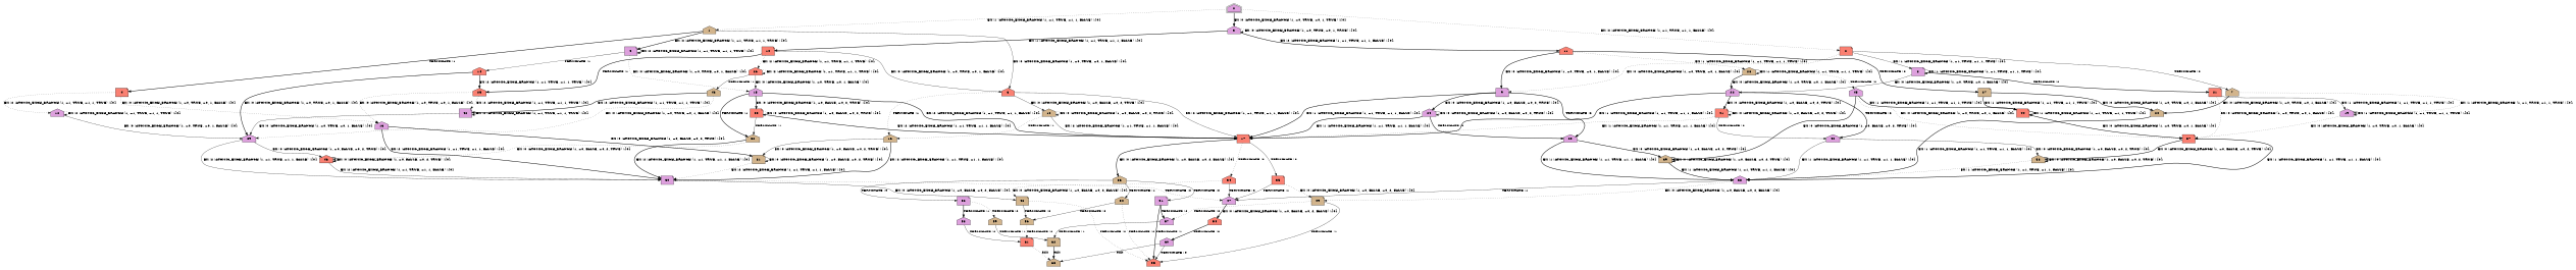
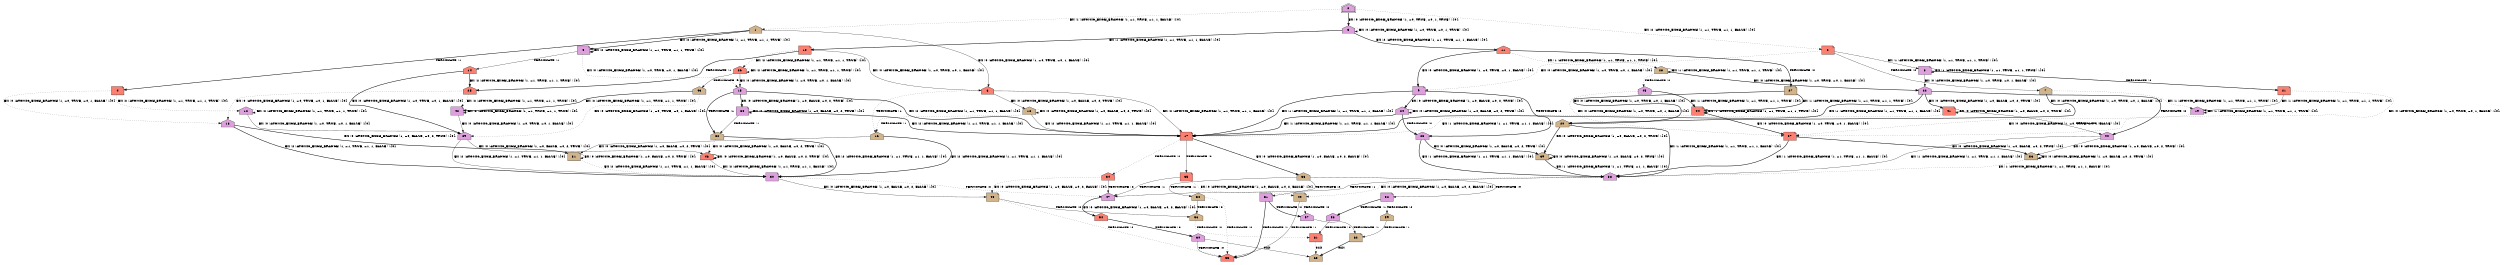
  digraph {
    node [fillcolor=plum shape=house style=filled]
    edge [style=bold]
    0 [peripheries=2]
    1 [fillcolor=tan]
    2 [fillcolor=salmon shape=note]
    3
    4 [fillcolor=salmon shape=note]
    5 [shape=note]
    6 [fillcolor=salmon]
    7 [fillcolor=tan]
    8 [shape=note]
    9 [shape=note]
    10 [fillcolor=salmon shape=note]
    11 [fillcolor=salmon]
    12
    13
    14 [fillcolor=salmon]
    15
    16 [fillcolor=tan]
    17 [fillcolor=salmon shape=note]
    18 [fillcolor=tan]
    19
    20 [fillcolor=tan]
    21 [fillcolor=salmon shape=note]
    22
    23
    24
    25 [fillcolor=salmon]
    26 [fillcolor=salmon]
    27 [fillcolor=tan shape=note]
    28 [fillcolor=tan]
    n30 [label=89]
    30 [shape=note]
    31 [fillcolor=tan shape=note]
    32 [fillcolor=tan]
-   33 [fillcolor=salmon shape=note]
+   33 [shape=note]
    34 [fillcolor=salmon]
    35 [fillcolor=salmon shape=note]
    36 [fillcolor=tan]
    37 [fillcolor=salmon shape=note]
    38
    39 [fillcolor=tan]
    40
    41 [fillcolor=salmon shape=note]
    42 [shape=note]
    43 [fillcolor=tan]
    44 [fillcolor=salmon shape=note]
    45
    46 [fillcolor=salmon]
    47
    48 [fillcolor=tan shape=note]
    49 [fillcolor=tan shape=note]
    50 [fillcolor=tan]
    51 [shape=note]
    52 [shape=note]
    53 [fillcolor=tan]
    54 [fillcolor=salmon]
    55 [fillcolor=salmon]
    56 [fillcolor=tan]
    57
    58
    59 [fillcolor=tan]
    60
    61 [fillcolor=salmon shape=note]
    62 [fillcolor=tan shape=note]
    63 [fillcolor=tan]
    0 -> 1 [label="EX !1 !ATOMIC_EXCH_BRANCH (1, +1, TRUE, +1, 1, FALSE) !{0}" style=dotted]
    0 -> 2 [label="EX !2 !ATOMIC_EXCH_BRANCH (1, +1, TRUE, +1, 1, FALSE) !{0}" style=dotted]
    0 -> 3 [label="EX !0 !ATOMIC_EXCH_BRANCH (1, +0, TRUE, +0, 1, TRUE) !{0}"]
    1 -> 4 [label="TERMINATE !1"]
    1 -> 5 [label="EX !2 !ATOMIC_EXCH_BRANCH (1, +1, TRUE, +1, 1, TRUE) !{0}"]
    1 -> 6 [label="EX !0 !ATOMIC_EXCH_BRANCH (1, +0, TRUE, +0, 1, FALSE) !{0}" style=solid]
    2 -> 7 [label="TERMINATE !2" style=solid]
    2 -> 8 [label="EX !1 !ATOMIC_EXCH_BRANCH (1, +1, TRUE, +1, 1, TRUE) !{0}" style=solid]
    2 -> 9 [label="EX !0 !ATOMIC_EXCH_BRANCH (1, +0, TRUE, +0, 1, FALSE) !{0}" style=dotted]
    3 -> 3 [label="EX !0 !ATOMIC_EXCH_BRANCH (1, +0, TRUE, +0, 1, TRUE) !{0}" style=dotted]
    3 -> 10 [label="EX !1 !ATOMIC_EXCH_BRANCH (1, +1, TRUE, +1, 1, FALSE) !{0}"]
    3 -> 11 [label="EX !2 !ATOMIC_EXCH_BRANCH (1, +1, TRUE, +1, 1, FALSE) !{0}"]
    4 -> 12 [label="EX !2 !ATOMIC_EXCH_BRANCH (1, +1, TRUE, +1, 1, TRUE) !{0}" style=dotted]
    4 -> 13 [label="EX !0 !ATOMIC_EXCH_BRANCH (1, +0, TRUE, +0, 1, FALSE) !{0}" style=dotted]
    5 -> 5 [label="EX !2 !ATOMIC_EXCH_BRANCH (1, +1, TRUE, +1, 1, TRUE) !{0}"]
    5 -> 14 [label="TERMINATE !1" style=solid]
    5 -> 15 [label="EX !0 !ATOMIC_EXCH_BRANCH (1, +0, TRUE, +0, 1, FALSE) !{0}" style=dotted]
    6 -> 16 [label="TERMINATE !1" style=dotted]
    6 -> 17 [label="EX !2 !ATOMIC_EXCH_BRANCH (1, +1, TRUE, +1, 1, FALSE) !{0}" style=solid]
    6 -> 18 [label="EX !0 !ATOMIC_EXCH_BRANCH (1, +0, FALSE, +0, 2, TRUE) !{0}" style=solid]
    7 -> 19 [label="EX !1 !ATOMIC_EXCH_BRANCH (1, +1, TRUE, +1, 1, TRUE) !{0}" style=dotted]
    7 -> 20 [label="EX !0 !ATOMIC_EXCH_BRANCH (1, +0, TRUE, +0, 1, FALSE) !{0}"]
    8 -> 8 [label="EX !1 !ATOMIC_EXCH_BRANCH (1, +1, TRUE, +1, 1, TRUE) !{0}" style=solid]
    8 -> 21 [label="TERMINATE !2"]
    8 -> 22 [label="EX !0 !ATOMIC_EXCH_BRANCH (1, +0, TRUE, +0, 1, FALSE) !{0}" style=solid]
    9 -> 17 [label="EX !1 !ATOMIC_EXCH_BRANCH (1, +1, TRUE, +1, 1, FALSE) !{0}"]
    9 -> 23 [label="TERMINATE !2"]
    9 -> 24 [label="EX !0 !ATOMIC_EXCH_BRANCH (1, +0, FALSE, +0, 2, TRUE) !{0}"]
    10 -> 6 [label="EX !0 !ATOMIC_EXCH_BRANCH (1, +0, TRUE, +0, 1, FALSE) !{0}" style=solid]
    10 -> 25 [label="TERMINATE !1"]
    10 -> 26 [label="EX !2 !ATOMIC_EXCH_BRANCH (1, +1, TRUE, +1, 1, TRUE) !{0}" style=dotted]
    11 -> 9 [label="EX !0 !ATOMIC_EXCH_BRANCH (1, +0, TRUE, +0, 1, FALSE) !{0}"]
    11 -> 27 [label="TERMINATE !2"]
    11 -> 28 [label="EX !1 !ATOMIC_EXCH_BRANCH (1, +1, TRUE, +1, 1, TRUE) !{0}" style=dotted]
    12 -> 12 [label="EX !2 !ATOMIC_EXCH_BRANCH (1, +1, TRUE, +1, 1, TRUE) !{0}" style=dotted]
    12 -> n30 [label="EX !0 !ATOMIC_EXCH_BRANCH (1, +0, TRUE, +0, 1, FALSE) !{0}" style=solid]
    13 -> 30 [label="EX !2 !ATOMIC_EXCH_BRANCH (1, +1, TRUE, +1, 1, FALSE) !{0}"]
    13 -> 31 [label="EX !0 !ATOMIC_EXCH_BRANCH (1, +0, FALSE, +0, 2, TRUE) !{0}"]
    14 -> 25 [label="EX !2 !ATOMIC_EXCH_BRANCH (1, +1, TRUE, +1, 1, TRUE) !{0}"]
    14 -> n30 [label="EX !0 !ATOMIC_EXCH_BRANCH (1, +0, TRUE, +0, 1, FALSE) !{0}"]
    15 -> 17 [label="EX !2 !ATOMIC_EXCH_BRANCH (1, +1, TRUE, +1, 1, FALSE) !{0}"]
    15 -> 32 [label="TERMINATE !1"]
    15 -> 33 [label="EX !0 !ATOMIC_EXCH_BRANCH (1, +0, FALSE, +0, 2, TRUE) !{0}"]
    16 -> 30 [label="EX !2 !ATOMIC_EXCH_BRANCH (1, +1, TRUE, +1, 1, FALSE) !{0}"]
    16 -> 31 [label="EX !0 !ATOMIC_EXCH_BRANCH (1, +0, FALSE, +0, 2, TRUE) !{0}" style=solid]
    17 -> 34 [label="TERMINATE !2" style=dotted]
    17 -> 35 [label="TERMINATE !2" style=solid]
    17 -> 36 [label="EX !0 !ATOMIC_EXCH_BRANCH (1, +0, FALSE, +0, 2, FALSE) !{0}"]
    18 -> 16 [label="TERMINATE !1" style=dotted]
    18 -> 17 [label="EX !2 !ATOMIC_EXCH_BRANCH (1, +1, TRUE, +1, 1, FALSE) !{0}" style=solid]
    18 -> 18 [label="EX !0 !ATOMIC_EXCH_BRANCH (1, +0, FALSE, +0, 2, TRUE) !{0}" style=dotted]
    19 -> 19 [label="EX !1 !ATOMIC_EXCH_BRANCH (1, +1, TRUE, +1, 1, TRUE) !{0}" style=solid]
    19 -> 37 [label="EX !0 !ATOMIC_EXCH_BRANCH (1, +0, TRUE, +0, 1, FALSE) !{0}" style=dotted]
    20 -> 38 [label="EX !1 !ATOMIC_EXCH_BRANCH (1, +1, TRUE, +1, 1, FALSE) !{0}"]
-   45 -> 39 [label="EX !0 !ATOMIC_EXCH_BRANCH (1, +0, FALSE, +0, 2, TRUE) !{0}"]
+   20 -> 39 [label="EX !0 !ATOMIC_EXCH_BRANCH (1, +0, FALSE, +0, 2, TRUE) !{0}"]
    21 -> 19 [label="EX !1 !ATOMIC_EXCH_BRANCH (1, +1, TRUE, +1, 1, TRUE) !{0}" style=solid]
    21 -> 37 [label="EX !0 !ATOMIC_EXCH_BRANCH (1, +0, TRUE, +0, 1, FALSE) !{0}" style=dotted]
    22 -> 17 [label="EX !1 !ATOMIC_EXCH_BRANCH (1, +1, TRUE, +1, 1, FALSE) !{0}"]
    22 -> 40 [label="TERMINATE !2"]
    22 -> 41 [label="EX !0 !ATOMIC_EXCH_BRANCH (1, +0, FALSE, +0, 2, TRUE) !{0}"]
    23 -> 38 [label="EX !1 !ATOMIC_EXCH_BRANCH (1, +1, TRUE, +1, 1, FALSE) !{0}"]
    23 -> 39 [label="EX !0 !ATOMIC_EXCH_BRANCH (1, +0, FALSE, +0, 2, TRUE) !{0}"]
    24 -> 17 [label="EX !1 !ATOMIC_EXCH_BRANCH (1, +1, TRUE, +1, 1, FALSE) !{0}"]
    24 -> 23 [label="TERMINATE !2"]
    24 -> 24 [label="EX !0 !ATOMIC_EXCH_BRANCH (1, +0, FALSE, +0, 2, TRUE) !{0}" style=solid]
    25 -> 13 [label="EX !0 !ATOMIC_EXCH_BRANCH (1, +0, TRUE, +0, 1, FALSE) !{0}" style=dotted]
    25 -> 42 [label="EX !2 !ATOMIC_EXCH_BRANCH (1, +1, TRUE, +1, 1, TRUE) !{0}" style=dotted]
    26 -> 15 [label="EX !0 !ATOMIC_EXCH_BRANCH (1, +0, TRUE, +0, 1, FALSE) !{0}" style=solid]
    26 -> 26 [label="EX !2 !ATOMIC_EXCH_BRANCH (1, +1, TRUE, +1, 1, TRUE) !{0}" style=dotted]
-   26 -> 43 [label="TERMINATE !1" style=solid]
+   26 -> 43 [label="TERMINATE !9" style=solid]
    27 -> 20 [label="EX !0 !ATOMIC_EXCH_BRANCH (1, +0, TRUE, +0, 1, FALSE) !{0}"]
    27 -> 44 [label="EX !1 !ATOMIC_EXCH_BRANCH (1, +1, TRUE, +1, 1, TRUE) !{0}"]
    28 -> 22 [label="EX !0 !ATOMIC_EXCH_BRANCH (1, +0, TRUE, +0, 1, FALSE) !{0}"]
    28 -> 28 [label="EX !1 !ATOMIC_EXCH_BRANCH (1, +1, TRUE, +1, 1, TRUE) !{0}" style=solid]
    28 -> 45 [label="TERMINATE !2" style=dotted]
    n30 -> 30 [label="EX !2 !ATOMIC_EXCH_BRANCH (1, +1, TRUE, +1, 1, FALSE) !{0}" style=solid]
    n30 -> 46 [label="EX !0 !ATOMIC_EXCH_BRANCH (1, +0, FALSE, +0, 2, TRUE) !{0}" style=solid]
    30 -> 47 [label="TERMINATE !2" style=dotted]
    30 -> 48 [label="EX !0 !ATOMIC_EXCH_BRANCH (1, +0, FALSE, +0, 2, FALSE) !{0}" style=solid]
    31 -> 30 [label="EX !2 !ATOMIC_EXCH_BRANCH (1, +1, TRUE, +1, 1, FALSE) !{0}" style=dotted]
    31 -> 31 [label="EX !0 !ATOMIC_EXCH_BRANCH (1, +0, FALSE, +0, 2, TRUE) !{0}" style=solid]
    32 -> 30 [label="EX !2 !ATOMIC_EXCH_BRANCH (1, +1, TRUE, +1, 1, FALSE) !{0}"]
    32 -> 46 [label="EX !0 !ATOMIC_EXCH_BRANCH (1, +0, FALSE, +0, 2, TRUE) !{0}" style=dotted]
    33 -> 17 [label="EX !2 !ATOMIC_EXCH_BRANCH (1, +1, TRUE, +1, 1, FALSE) !{0}"]
    33 -> 32 [label="TERMINATE !1" style=solid]
    33 -> 33 [label="EX !0 !ATOMIC_EXCH_BRANCH (1, +0, FALSE, +0, 2, TRUE) !{0}" style=dotted]
    34 -> 47 [label="TERMINATE !2" style=solid]
    34 -> 48 [label="EX !0 !ATOMIC_EXCH_BRANCH (1, +0, FALSE, +0, 2, FALSE) !{0}" style=dotted]
    35 -> 47 [label="TERMINATE !1" style=solid]
    35 -> 49 [label="EX !0 !ATOMIC_EXCH_BRANCH (1, +0, FALSE, +0, 2, FALSE) !{0}" style=dotted]
    36 -> 50 [label="TERMINATE !1" style=solid]
    36 -> 51 [label="TERMINATE !2" style=solid]
    36 -> 52 [label="TERMINATE !0" style=solid]
    37 -> 38 [label="EX !1 !ATOMIC_EXCH_BRANCH (1, +1, TRUE, +1, 1, FALSE) !{0}"]
    37 -> 53 [label="EX !0 !ATOMIC_EXCH_BRANCH (1, +0, FALSE, +0, 2, TRUE) !{0}"]
    38 -> 47 [label="TERMINATE !1" style=solid]
    38 -> 49 [label="EX !0 !ATOMIC_EXCH_BRANCH (1, +0, FALSE, +0, 2, FALSE) !{0}" style=dotted]
    39 -> 38 [label="EX !1 !ATOMIC_EXCH_BRANCH (1, +1, TRUE, +1, 1, FALSE) !{0}"]
    39 -> 39 [label="EX !0 !ATOMIC_EXCH_BRANCH (1, +0, FALSE, +0, 2, TRUE) !{0}"]
    40 -> 38 [label="EX !1 !ATOMIC_EXCH_BRANCH (1, +1, TRUE, +1, 1, FALSE) !{0}" style=solid]
    40 -> 53 [label="EX !0 !ATOMIC_EXCH_BRANCH (1, +0, FALSE, +0, 2, TRUE) !{0}" style=solid]
    41 -> 17 [label="EX !1 !ATOMIC_EXCH_BRANCH (1, +1, TRUE, +1, 1, FALSE) !{0}" style=dotted]
    41 -> 40 [label="TERMINATE !2" style=solid]
    41 -> 41 [label="EX !0 !ATOMIC_EXCH_BRANCH (1, +0, FALSE, +0, 2, TRUE) !{0}" style=solid]
    42 -> n30 [label="EX !0 !ATOMIC_EXCH_BRANCH (1, +0, TRUE, +0, 1, FALSE) !{0}" style=solid]
    42 -> 42 [label="EX !2 !ATOMIC_EXCH_BRANCH (1, +1, TRUE, +1, 1, TRUE) !{0}" style=solid]
    43 -> n30 [label="EX !0 !ATOMIC_EXCH_BRANCH (1, +0, TRUE, +0, 1, FALSE) !{0}" style=dotted]
    43 -> 42 [label="EX !2 !ATOMIC_EXCH_BRANCH (1, +1, TRUE, +1, 1, TRUE) !{0}"]
    44 -> 37 [label="EX !0 !ATOMIC_EXCH_BRANCH (1, +0, TRUE, +0, 1, FALSE) !{0}"]
    44 -> 44 [label="EX !1 !ATOMIC_EXCH_BRANCH (1, +1, TRUE, +1, 1, TRUE) !{0}"]
    45 -> 37 [label="EX !0 !ATOMIC_EXCH_BRANCH (1, +0, TRUE, +0, 1, FALSE) !{0}" style=dotted]
    45 -> 44 [label="EX !1 !ATOMIC_EXCH_BRANCH (1, +1, TRUE, +1, 1, TRUE) !{0}"]
    46 -> 30 [label="EX !2 !ATOMIC_EXCH_BRANCH (1, +1, TRUE, +1, 1, FALSE) !{0}" style=solid]
    46 -> 46 [label="EX !0 !ATOMIC_EXCH_BRANCH (1, +0, FALSE, +0, 2, TRUE) !{0}"]
    47 -> 54 [label="EX !0 !ATOMIC_EXCH_BRANCH (1, +0, FALSE, +0, 2, FALSE) !{0}"]
    48 -> 55 [label="TERMINATE !2" style=dotted]
    48 -> 56 [label="TERMINATE !0" style=solid]
    49 -> 55 [label="TERMINATE !1" style=solid]
    49 -> 57 [label="TERMINATE !0" style=dotted]
    50 -> 55 [label="TERMINATE !2" style=dotted]
    50 -> 56 [label="TERMINATE !0" style=solid]
    51 -> 55 [label="TERMINATE !1"]
    51 -> 57 [label="TERMINATE !2"]
    52 -> 58 [label="TERMINATE !1"]
    52 -> 59 [label="TERMINATE !2" style=dotted]
    53 -> 38 [label="EX !1 !ATOMIC_EXCH_BRANCH (1, +1, TRUE, +1, 1, FALSE) !{0}" style=dotted]
    53 -> 53 [label="EX !0 !ATOMIC_EXCH_BRANCH (1, +0, FALSE, +0, 2, TRUE) !{0}"]
    54 -> 60 [label="TERMINATE !0"]
    56 -> 61 [label="TERMINATE !2" style=dotted]
    57 -> 62 [label="TERMINATE !1" style=solid]
    58 -> 61 [label="TERMINATE !2" style=solid]
    59 -> 62 [label="TERMINATE !1" style=solid]
    60 -> 55 [label="TERMINATE !0" style=solid]
    60 -> 63 [label=exit style=solid]
    61 -> 63 [label=exit style=dotted]
    62 -> 63 [label=exit]
  }
